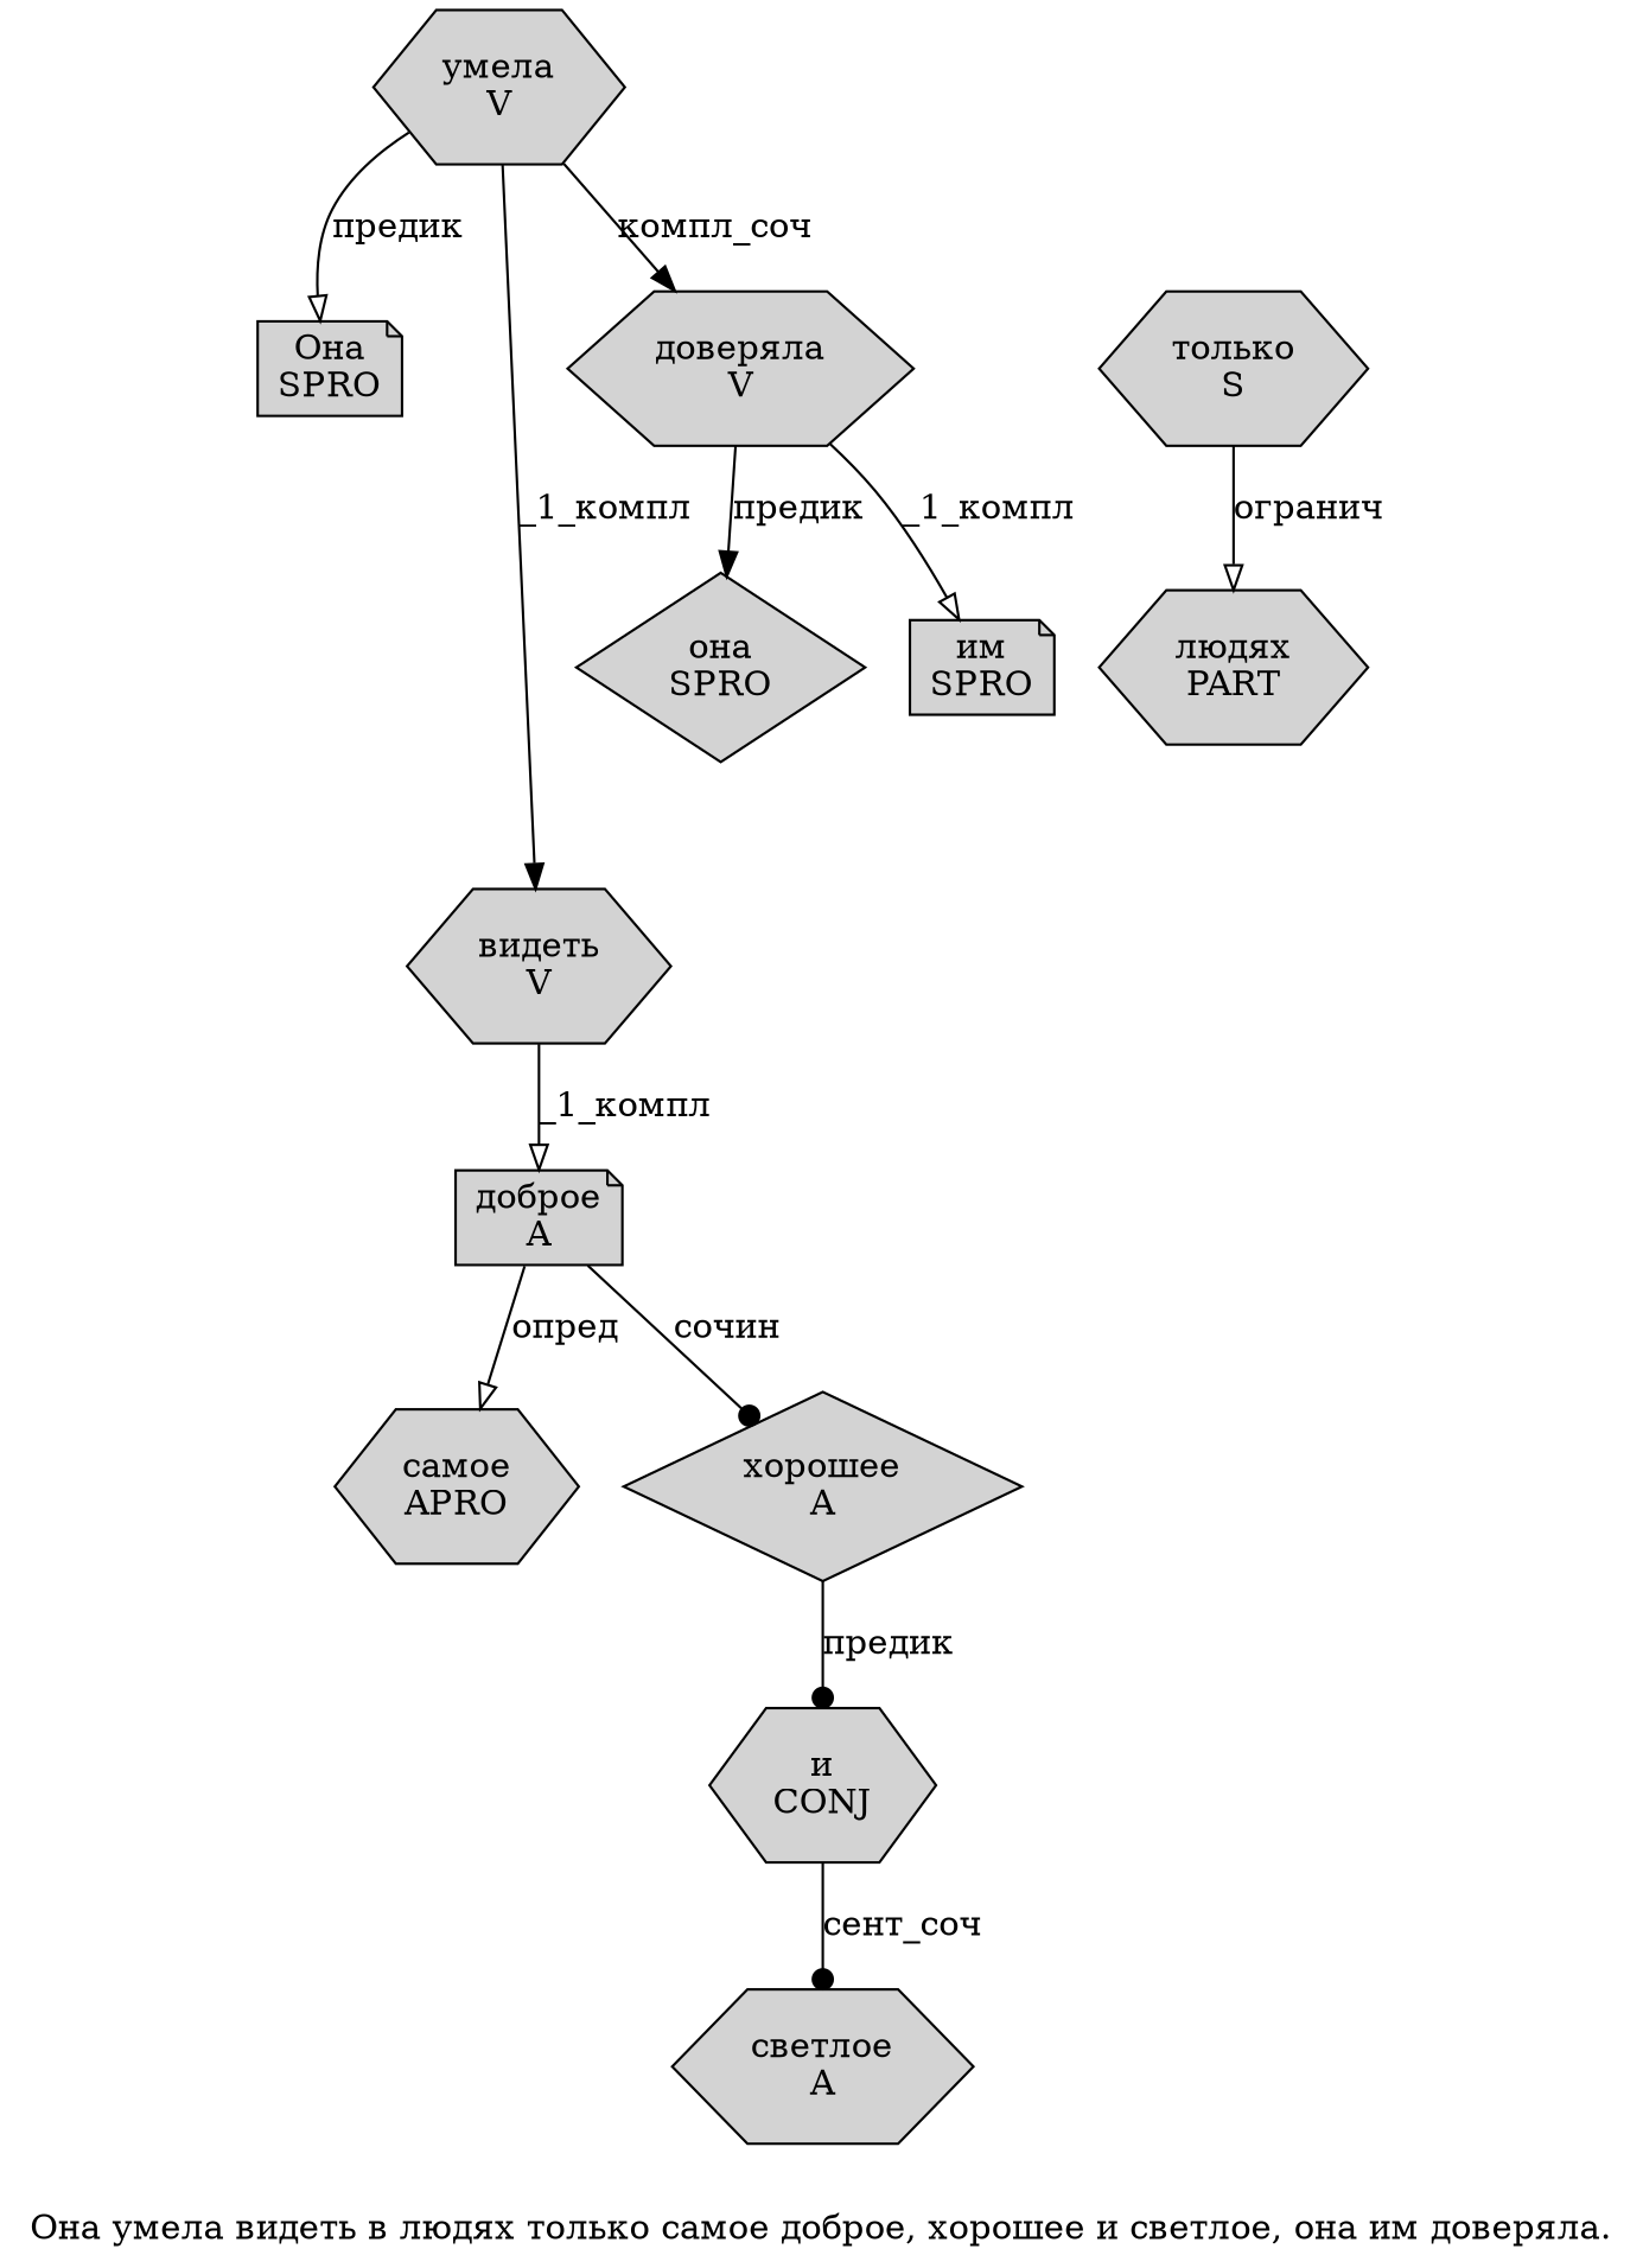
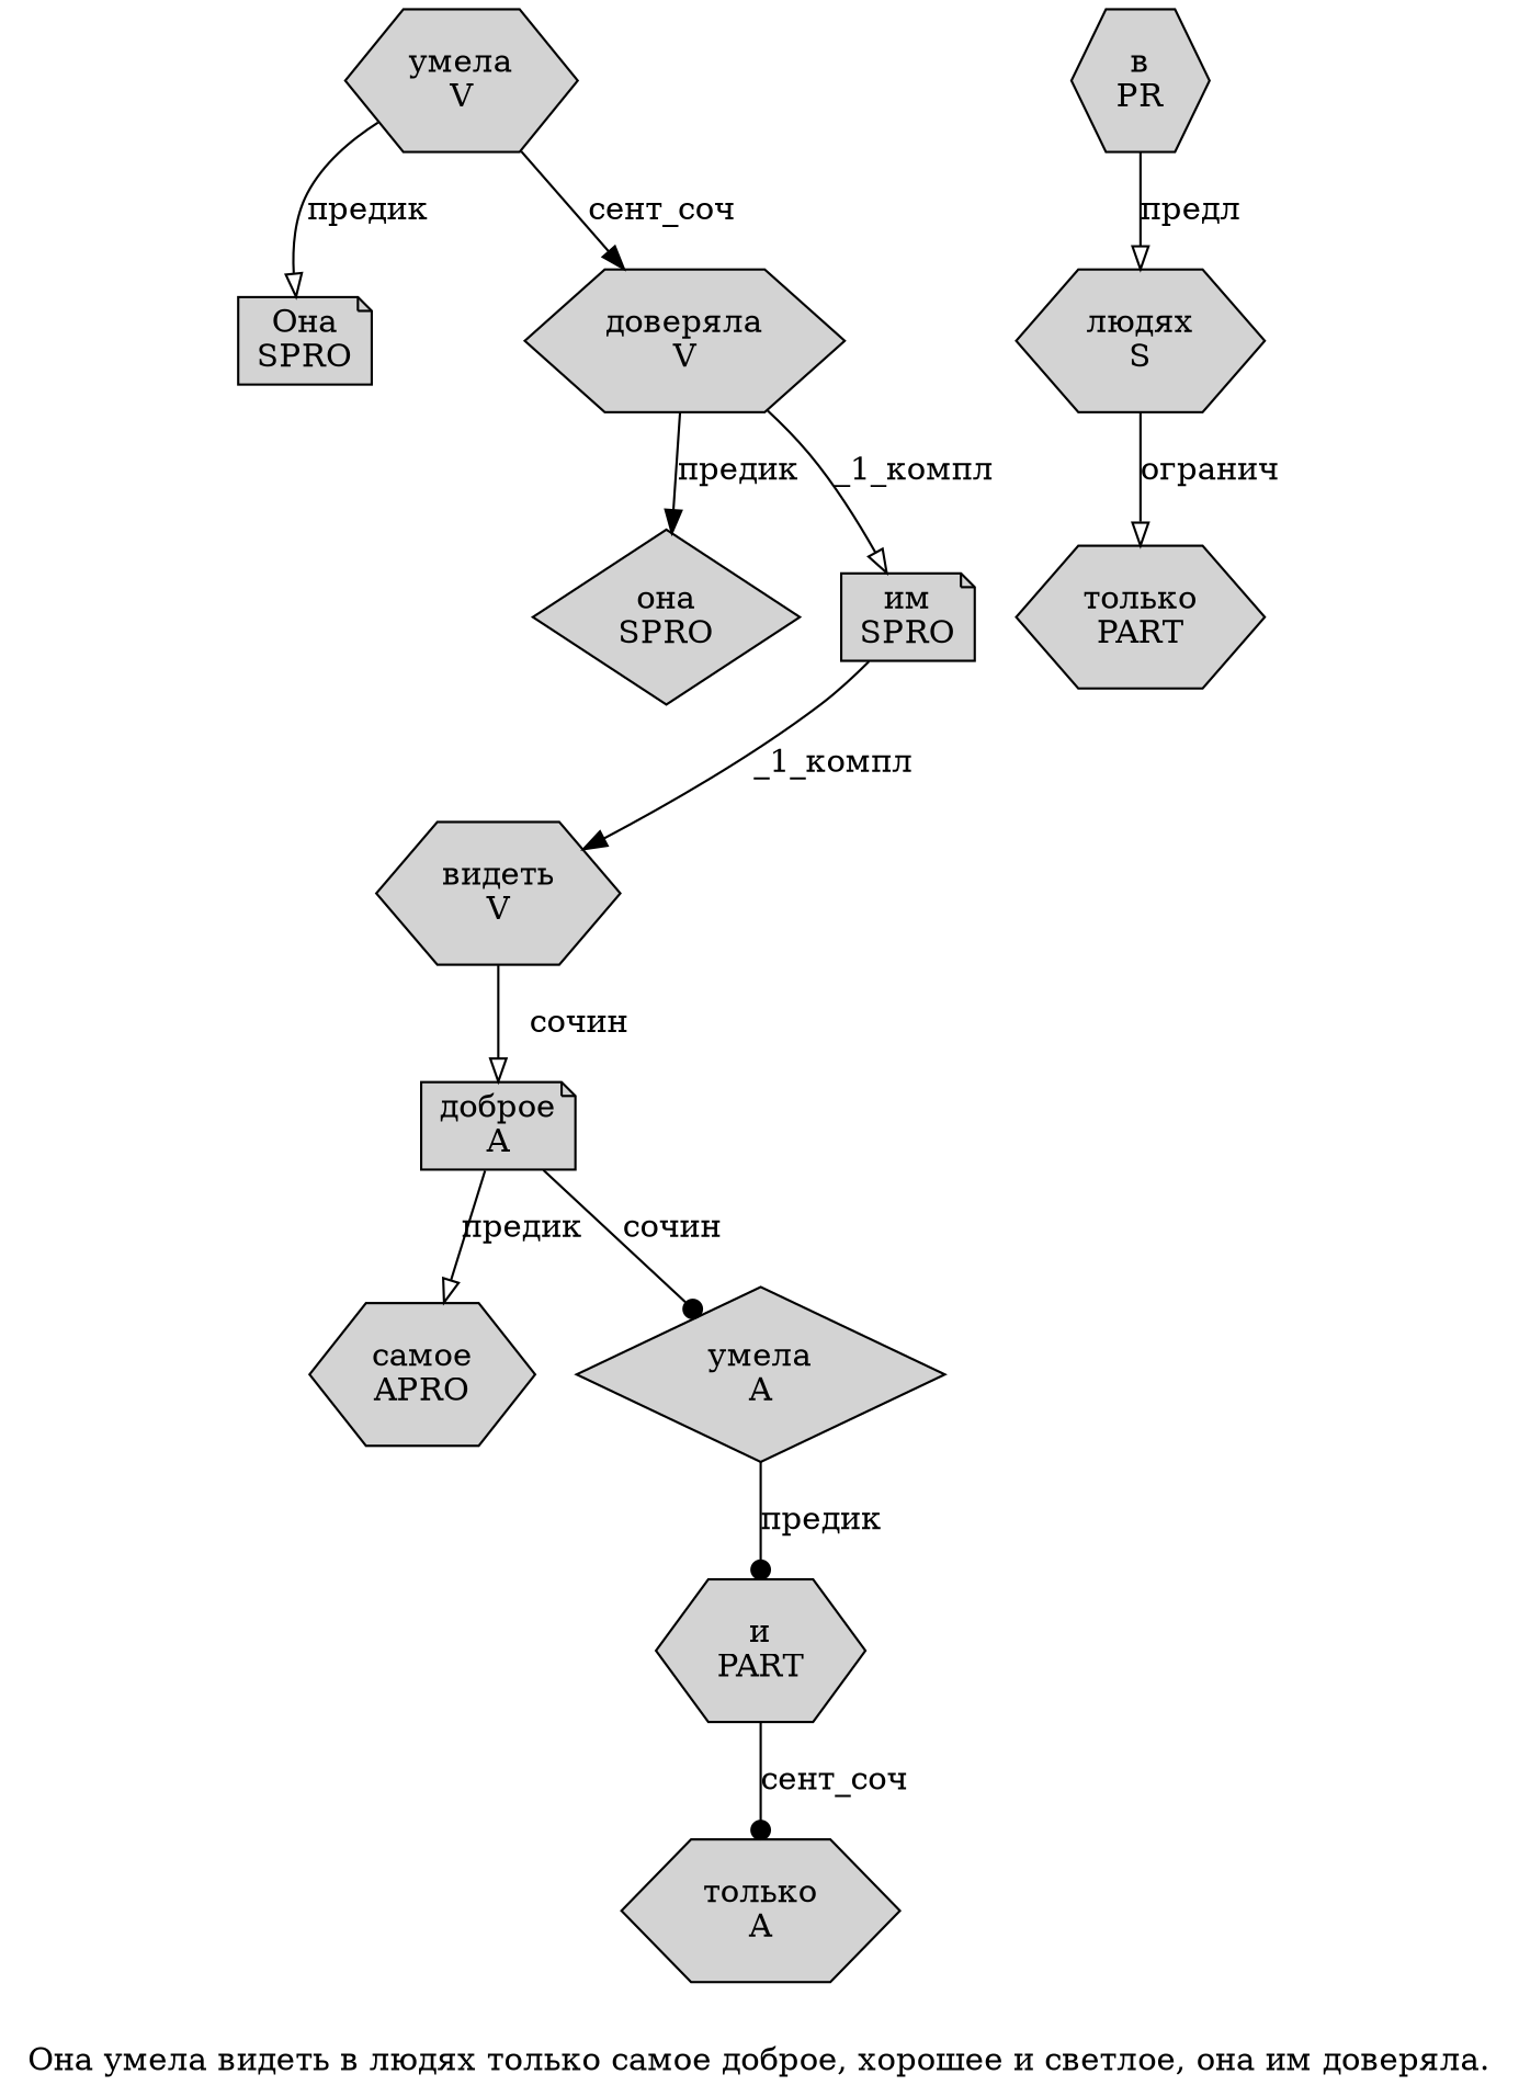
  digraph {
    label="Она умела видеть в людях только самое доброе, хорошее и светлое, она им доверяла."
    node [fillcolor=lightgray penwidth=1 shape=hexagon style=filled]
    edge [arrowhead=onormal]
    n1 [label="Она\nSPRO" shape=note]
    n2 [label="умела\nV"]
    n3 [label="видеть\nV"]
    n4 [label="доверяла\nV"]
    n5 [label="доброе\nA" shape=note]
    n6 [label="она\nSPRO" shape=diamond]
    n7 [label="им\nSPRO" shape=note]
-   n9 [label="только\nS"]
+   n8 [label="в\nPR"]
+   n9 [label="людях\nS"]
    n10 [label="самое\nAPRO"]
-   n11 [label="хорошее\nA" shape=diamond]
-   n12 [label="людях\nPART"]
-   n13 [label="и\nCONJ"]
-   n14 [label="светлое\nA"]
+   n11 [label="умела\nA" shape=diamond]
+   n12 [label="только\nPART"]
+   n13 [label="и\nPART"]
+   n14 [label="только\nA"]
    n2 -> n1 [label="предик"]
-   n2 -> n3 [arrowhead=normal label="_1_компл"]
-   n2 -> n4 [arrowhead=normal label="компл_соч"]
-   n3 -> n5 [label="_1_компл"]
+   n7 -> n3 [arrowhead=normal label="_1_компл"]
+   n2 -> n4 [arrowhead=normal label="сент_соч"]
+   n3 -> n5 [label="сочин"]
    n4 -> n6 [arrowhead=normal label="предик"]
    n4 -> n7 [label="_1_компл"]
-   n5 -> n10 [label="опред"]
+   n5 -> n10 [label="предик"]
    n5 -> n11 [arrowhead=dot label="сочин"]
+   n8 -> n9 [label="предл"]
    n9 -> n12 [label="огранич"]
    n11 -> n13 [arrowhead=dot label="предик"]
    n13 -> n14 [arrowhead=dot label="сент_соч"]
  }
